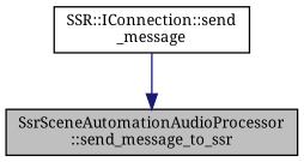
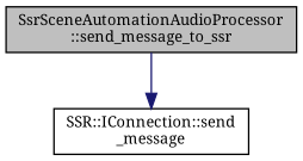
  digraph {
    rankdir=TB
    fontname="Noto Serif"
    node [color=black fontname="Noto Serif" fontsize=10 shape=record style=filled]
    n1 [fillcolor=grey75 fontcolor=black height=0.2 label="SsrSceneAutomationAudioProcessor\l::send_message_to_ssr" width=0.4]
    n2 [fillcolor=white height=0.2 label="SSR::IConnection::send\l_message" width=0.4]
-   n2 -> n1 [color=midnightblue fontname="Noto Serif" fontsize=10 labelfontname=Helvetica labelfontsize=10 style=solid]
+   n1 -> n2 [color=midnightblue fontname="Noto Serif" fontsize=10 labelfontname=Helvetica labelfontsize=10 style=solid]
  }
